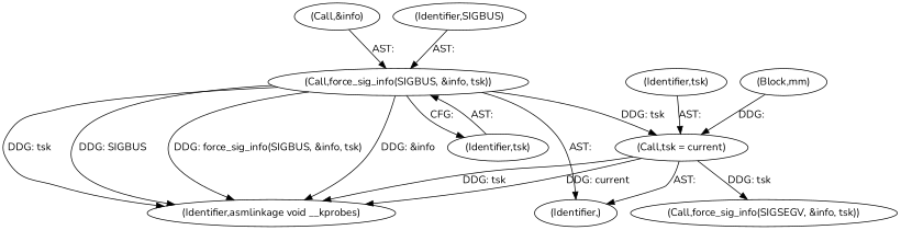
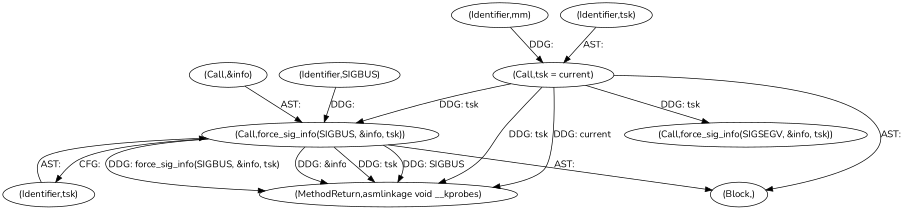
  digraph {
    fontname=Nunito
    node [fontname=Nunito]
    edge [fontname=Nunito]
    n1 [label="(Call,force_sig_info(SIGBUS, &info, tsk))"]
-   n2 [label="(Identifier,)"]
+   n2 [label="(Block,)"]
    n3 [label="(Identifier,tsk)"]
-   n4 [label="(Identifier,asmlinkage void __kprobes)"]
+   n4 [label="(MethodReturn,asmlinkage void __kprobes)"]
    n5 [label="(Call,tsk = current)"]
    n6 [label="(Call,force_sig_info(SIGSEGV, &info, tsk))"]
-   n7 [label="(Block,mm)"]
+   n7 [label="(Identifier,mm)"]
    n8 [label="(Call,&info)"]
    n9 [label="(Identifier,tsk)"]
    n10 [label="(Identifier,SIGBUS)"]
    n1 -> n2 [label="AST: "]
    n1 -> n3 [label="CFG: "]
    n1 -> n4 [label="DDG: tsk"]
    n1 -> n4 [label="DDG: SIGBUS"]
    n1 -> n4 [label="DDG: force_sig_info(SIGBUS, &info, tsk)"]
    n1 -> n4 [label="DDG: &info"]
    n3 -> n1 [label="AST: "]
-   n1 -> n5 [label="DDG: tsk"]
+   n5 -> n1 [label="DDG: tsk"]
    n5 -> n2 [label="AST: "]
    n5 -> n4 [label="DDG: current"]
    n5 -> n4 [label="DDG: tsk"]
    n5 -> n6 [label="DDG: tsk"]
    n7 -> n5 [label="DDG: "]
    n8 -> n1 [label="AST: "]
    n9 -> n5 [label="AST: "]
-   n10 -> n1 [label="AST: "]
+   n10 -> n1 [label="DDG: "]
  }
